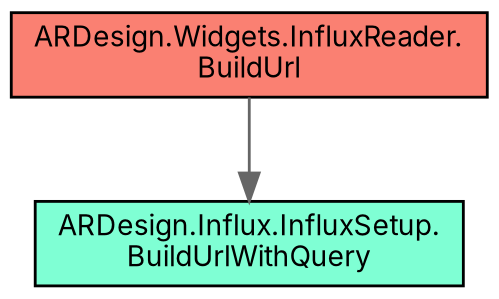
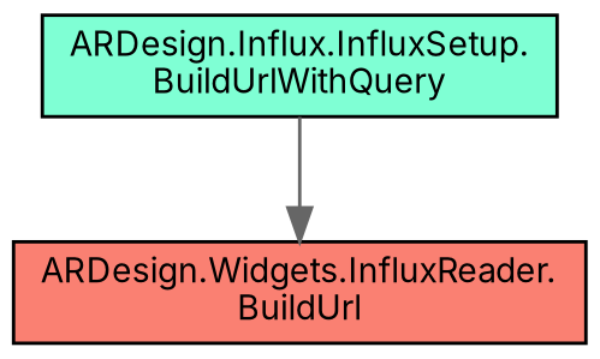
  digraph {
    rankdir=TB
    fontname=Inter
    node [color=black fontname=Inter fontsize=10 shape=record style=filled]
    n1 [fillcolor=salmon fontcolor=black height=0.2 label="ARDesign.Widgets.InfluxReader.\lBuildUrl" width=0.4]
    n2 [fillcolor=aquamarine height=0.2 label="ARDesign.Influx.InfluxSetup.\lBuildUrlWithQuery" width=0.4]
-   n1 -> n2 [color=gray40 fontname=Inter fontsize=10 labelfontname=Helvetica labelfontsize=10 style=solid]
+   n2 -> n1 [color=gray40 fontname=Inter fontsize=10 labelfontname=Helvetica labelfontsize=10 style=solid]
  }
